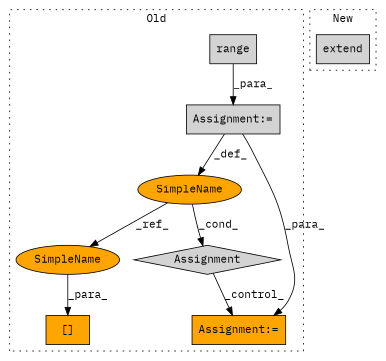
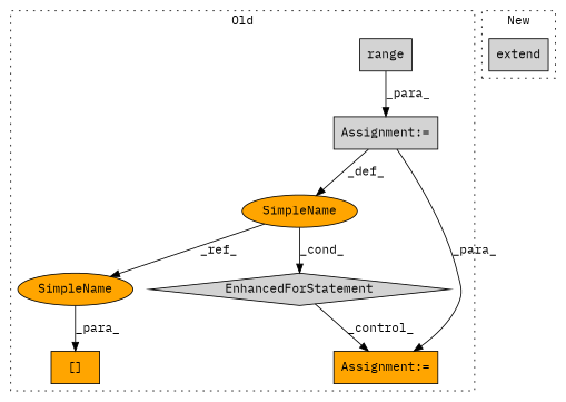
  digraph {
    fontname="IBM Plex Mono"
    node [a=32 l=1 s="1833,1904" shape=box style=filled fillcolor=lightgrey fontname="IBM Plex Mono"]
    edge [fontname="IBM Plex Mono"]
    n1 [l="6,1" label=range s="1894,1903"]
    n2 [a=7 l="53,2" label="Assignment:="]
-   n3 [a=70 l="53,2" label=Assignment shape=diamond]
+   n3 [a=70 l="53,2" label=EnhancedForStatement shape=diamond]
    n4 [a=42 label=SimpleName s=1890 shape=ellipse fillcolor=orange]
    n5 [a=7 label="Assignment:=" s=1956 fillcolor=orange]
    n6 [a=2 l="19,1" label="[]" s="1917,1937" fillcolor=orange]
    n7 [a=42 label=SimpleName s=1936 shape=ellipse fillcolor=orange]
    n8 [l="7,1" label=extend s="1115,1324"]
    subgraph cluster_1 {
      label=Old
      style=dotted
      n1
      n2
      n3
      n4
      n5
      n6
      n7
    }
    subgraph cluster_2 {
      label=New
      style=dotted
      n8
    }
    n1 -> n2 [label=_para_]
    n2 -> n4 [label=_def_]
    n2 -> n5 [label=_para_]
    n3 -> n5 [label=_control_]
    n4 -> n3 [label=_cond_]
    n4 -> n7 [label=_ref_]
    n7 -> n6 [label=_para_]
  }
